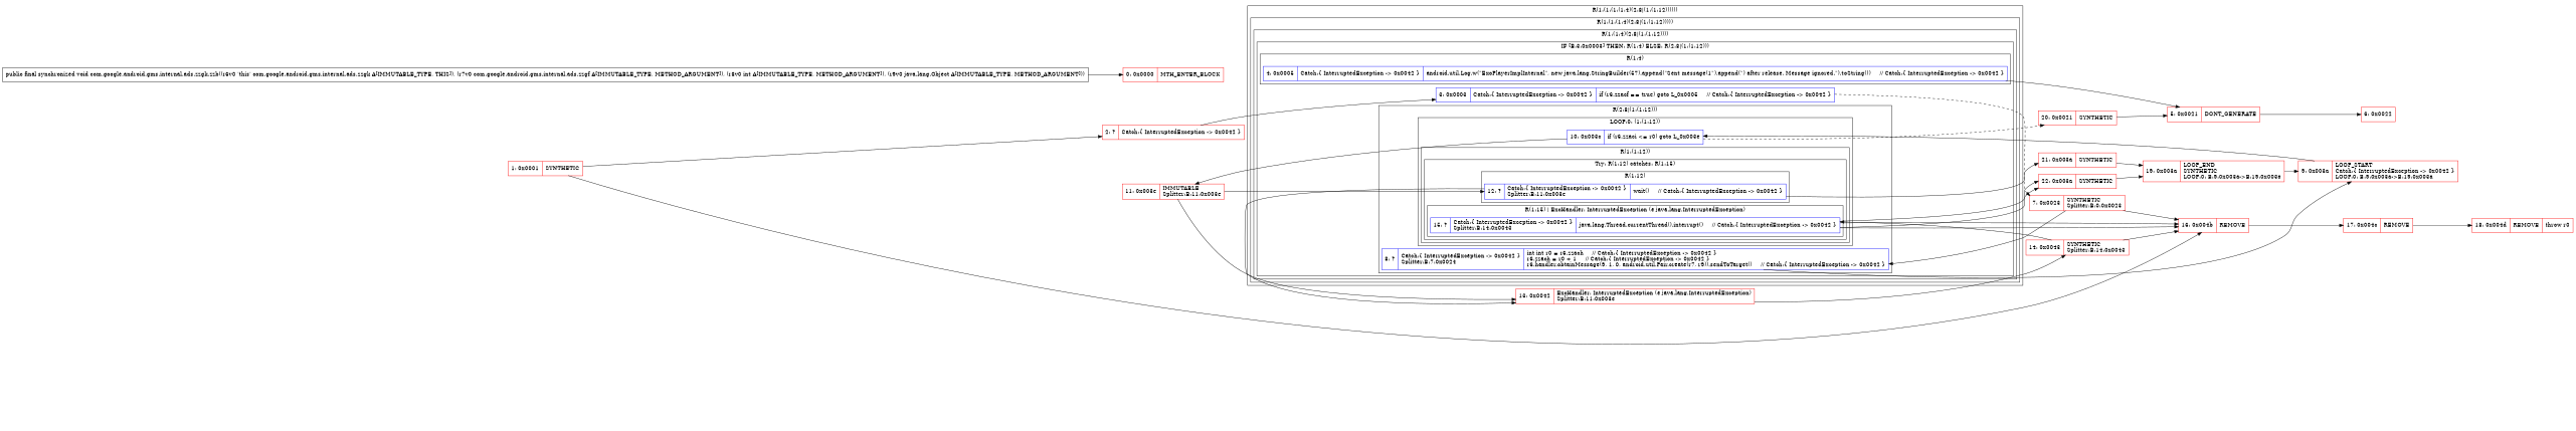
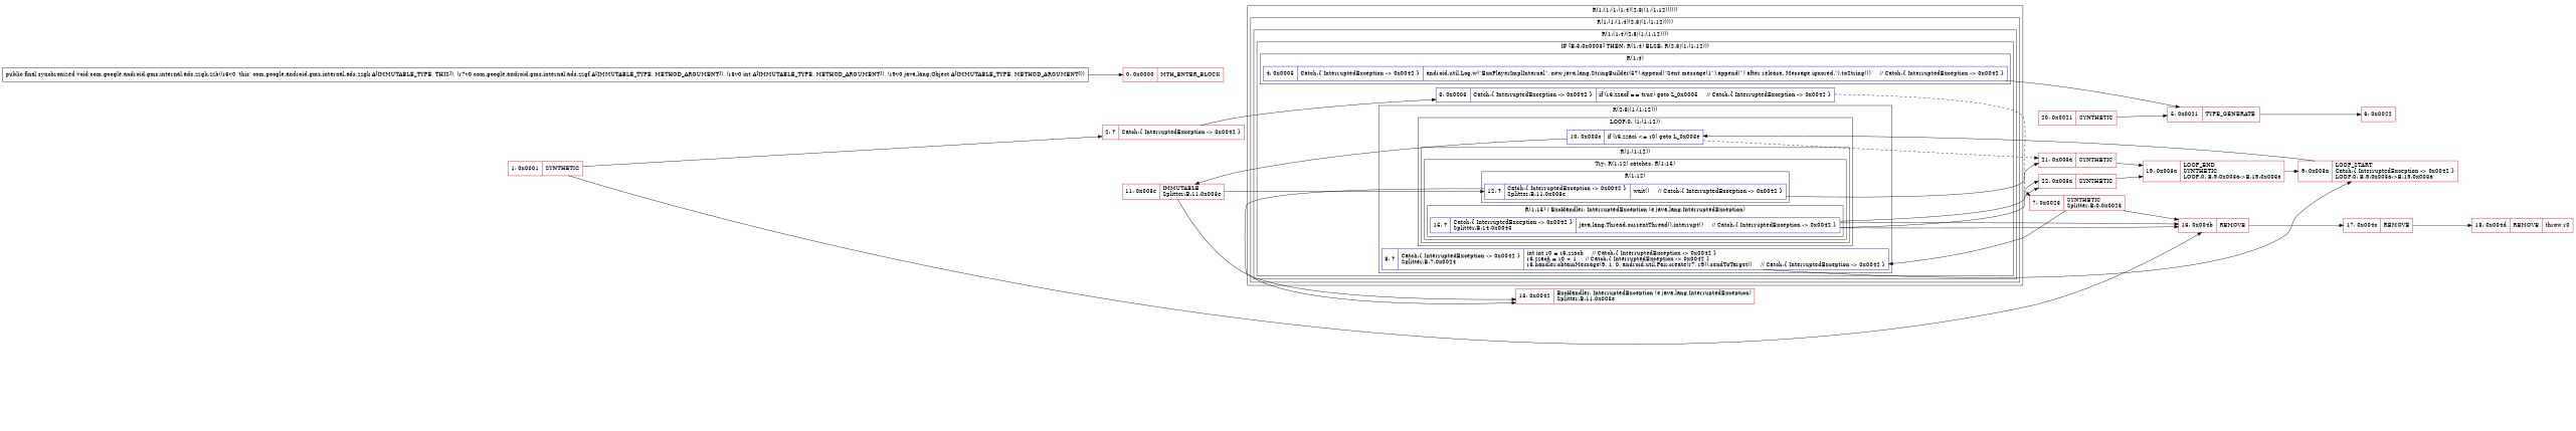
  digraph {
    rankdir=LR
    node [color=red shape=record]
    n1 [color=blue label="{4\:\ 0x0005|Catch:\{ InterruptedException \-\> 0x0042 \}\l|android.util.Log.w(\"ExoPlayerImplInternal\", new java.lang.StringBuilder(57).append(\"Sent message(1\").append(\") after release. Message ignored.\").toString())     \/\/ Catch:\{ InterruptedException \-\> 0x0042 \}\l}"]
    n2 [color=blue label="{12\:\ ?|Catch:\{ InterruptedException \-\> 0x0042 \}\lSplitter:B:11:0x003e\l|wait()     \/\/ Catch:\{ InterruptedException \-\> 0x0042 \}\l}"]
    n3 [color=blue label="{15\:\ ?|Catch:\{ InterruptedException \-\> 0x0042 \}\lSplitter:B:14:0x0043\l|java.lang.Thread.currentThread().interrupt()     \/\/ Catch:\{ InterruptedException \-\> 0x0042 \}\l}"]
    n4 [color=blue label="{10\:\ 0x003c|if (r6.zzaci \<= r0) goto L_0x003e\l}"]
    n5 [color=blue label="{8\:\ ?|Catch:\{ InterruptedException \-\> 0x0042 \}\lSplitter:B:7:0x0024\l|int int r0 = r6.zzach     \/\/ Catch:\{ InterruptedException \-\> 0x0042 \}\lr6.zzach = r0 + 1     \/\/ Catch:\{ InterruptedException \-\> 0x0042 \}\lr6.handler.obtainMessage(9, 1, 0, android.util.Pair.create(r7, r9)).sendToTarget()     \/\/ Catch:\{ InterruptedException \-\> 0x0042 \}\l}"]
    n6 [color=blue label="{3\:\ 0x0003|Catch:\{ InterruptedException \-\> 0x0042 \}\l|if (r6.zzacf == true) goto L_0x0005     \/\/ Catch:\{ InterruptedException \-\> 0x0042 \}\l}"]
-   n7 [label="{5\:\ 0x0021|DONT_GENERATE\l}"]
+   n7 [label="{5\:\ 0x0021|TYPE_GENERATE\l}"]
    n8 [label="{13\:\ 0x0042|ExcHandler: InterruptedException (e java.lang.InterruptedException)\lSplitter:B:11:0x003e\l}"]
    n9 [label="{21\:\ 0x003a|SYNTHETIC\l}"]
    n10 [label="{16\:\ 0x004b|REMOVE\l}"]
    n11 [label="{22\:\ 0x003a|SYNTHETIC\l}"]
    n12 [label="{11\:\ 0x003e|IMMUTABLE\lSplitter:B:11:0x003e\l}"]
    n13 [label="{20\:\ 0x0021|SYNTHETIC\l}"]
    n14 [label="{9\:\ 0x003a|LOOP_START\lCatch:\{ InterruptedException \-\> 0x0042 \}\lLOOP:0: B:9:0x003a\-\>B:19:0x003a\l}"]
    n15 [label="{7\:\ 0x0023|SYNTHETIC\lSplitter:B:0:0x0023\l}"]
    n16 [label="{6\:\ 0x0022}"]
-   n17 [label="{14\:\ 0x0043|SYNTHETIC\lSplitter:B:14:0x0043\l}"]
    n18 [label="{19\:\ 0x003a|LOOP_END\lSYNTHETIC\lLOOP:0: B:9:0x003a\-\>B:19:0x003a\l}"]
    n19 [label="{17\:\ 0x004c|REMOVE\l}"]
    n20 [label="{0\:\ 0x0000|MTH_ENTER_BLOCK\l}"]
    n21 [label="{1\:\ 0x0001|SYNTHETIC\l}"]
    n22 [label="{2\:\ ?|Catch:\{ InterruptedException \-\> 0x0042 \}\l}"]
    n23 [label="{18\:\ 0x004d|REMOVE\l|throw r0\l}"]
    n24 [label="{public final synchronized void com.google.android.gms.internal.ads.zzgk.zzb((r6v0 'this' com.google.android.gms.internal.ads.zzgk A[IMMUTABLE_TYPE, THIS]), (r7v0 com.google.android.gms.internal.ads.zzgf A[IMMUTABLE_TYPE, METHOD_ARGUMENT]), (r8v0 int A[IMMUTABLE_TYPE, METHOD_ARGUMENT]), (r9v0 java.lang.Object A[IMMUTABLE_TYPE, METHOD_ARGUMENT])) }" color=""]
    subgraph cluster_1 {
      label="R(1:(1:(1:(1:4)(2:8|(1:(1:12))))))"
      subgraph cluster_2 {
        label="R(1:(1:(1:4)(2:8|(1:(1:12)))))"
        subgraph cluster_3 {
          label="R(1:(1:4)(2:8|(1:(1:12))))"
          subgraph cluster_4 {
            label="IF [B:3:0x0003] THEN: R(1:4) ELSE: R(2:8|(1:(1:12)))"
            n6
            subgraph cluster_5 {
              label="R(1:4)"
              n1
            }
            subgraph cluster_6 {
              label="R(2:8|(1:(1:12)))"
              n5
              subgraph cluster_7 {
                label="LOOP:0: (1:(1:12))"
                n4
                subgraph cluster_8 {
                  label="R(1:(1:12))"
                  subgraph cluster_9 {
                    label="Try: R(1:12) catches: R(1:15)"
                    subgraph cluster_10 {
                      label="R(1:12)"
                      n2
                    }
                    subgraph cluster_11 {
                      label="R(1:15) | ExcHandler: InterruptedException (e java.lang.InterruptedException)\l"
                      n3
                    }
                  }
                }
              }
            }
          }
        }
      }
    }
    subgraph cluster_12 {
      label="R(1:15) | ExcHandler: InterruptedException (e java.lang.InterruptedException)\l"
    }
    n1 -> n7
    n2 -> n8
    n2 -> n9
    n3 -> n10
    n3 -> n10
    n3 -> n11
    n3 -> n11
    n4 -> n12
-   n4 -> n13 [style=dashed]
+   n4 -> n9 [style=dashed]
    n5 -> n14
    n6 -> n15 [style=dashed]
    n7 -> n16
-   n8 -> n17
    n9 -> n18
    n10 -> n19
    n11 -> n18
    n12 -> n2
    n12 -> n8
    n13 -> n7
    n14 -> n4
    n15 -> n5
    n15 -> n10
-   n17 -> n3
-   n17 -> n10
    n18 -> n14
    n19 -> n23
    n21 -> n10
    n21 -> n22
    n22 -> n6
    n24 -> n20
  }
